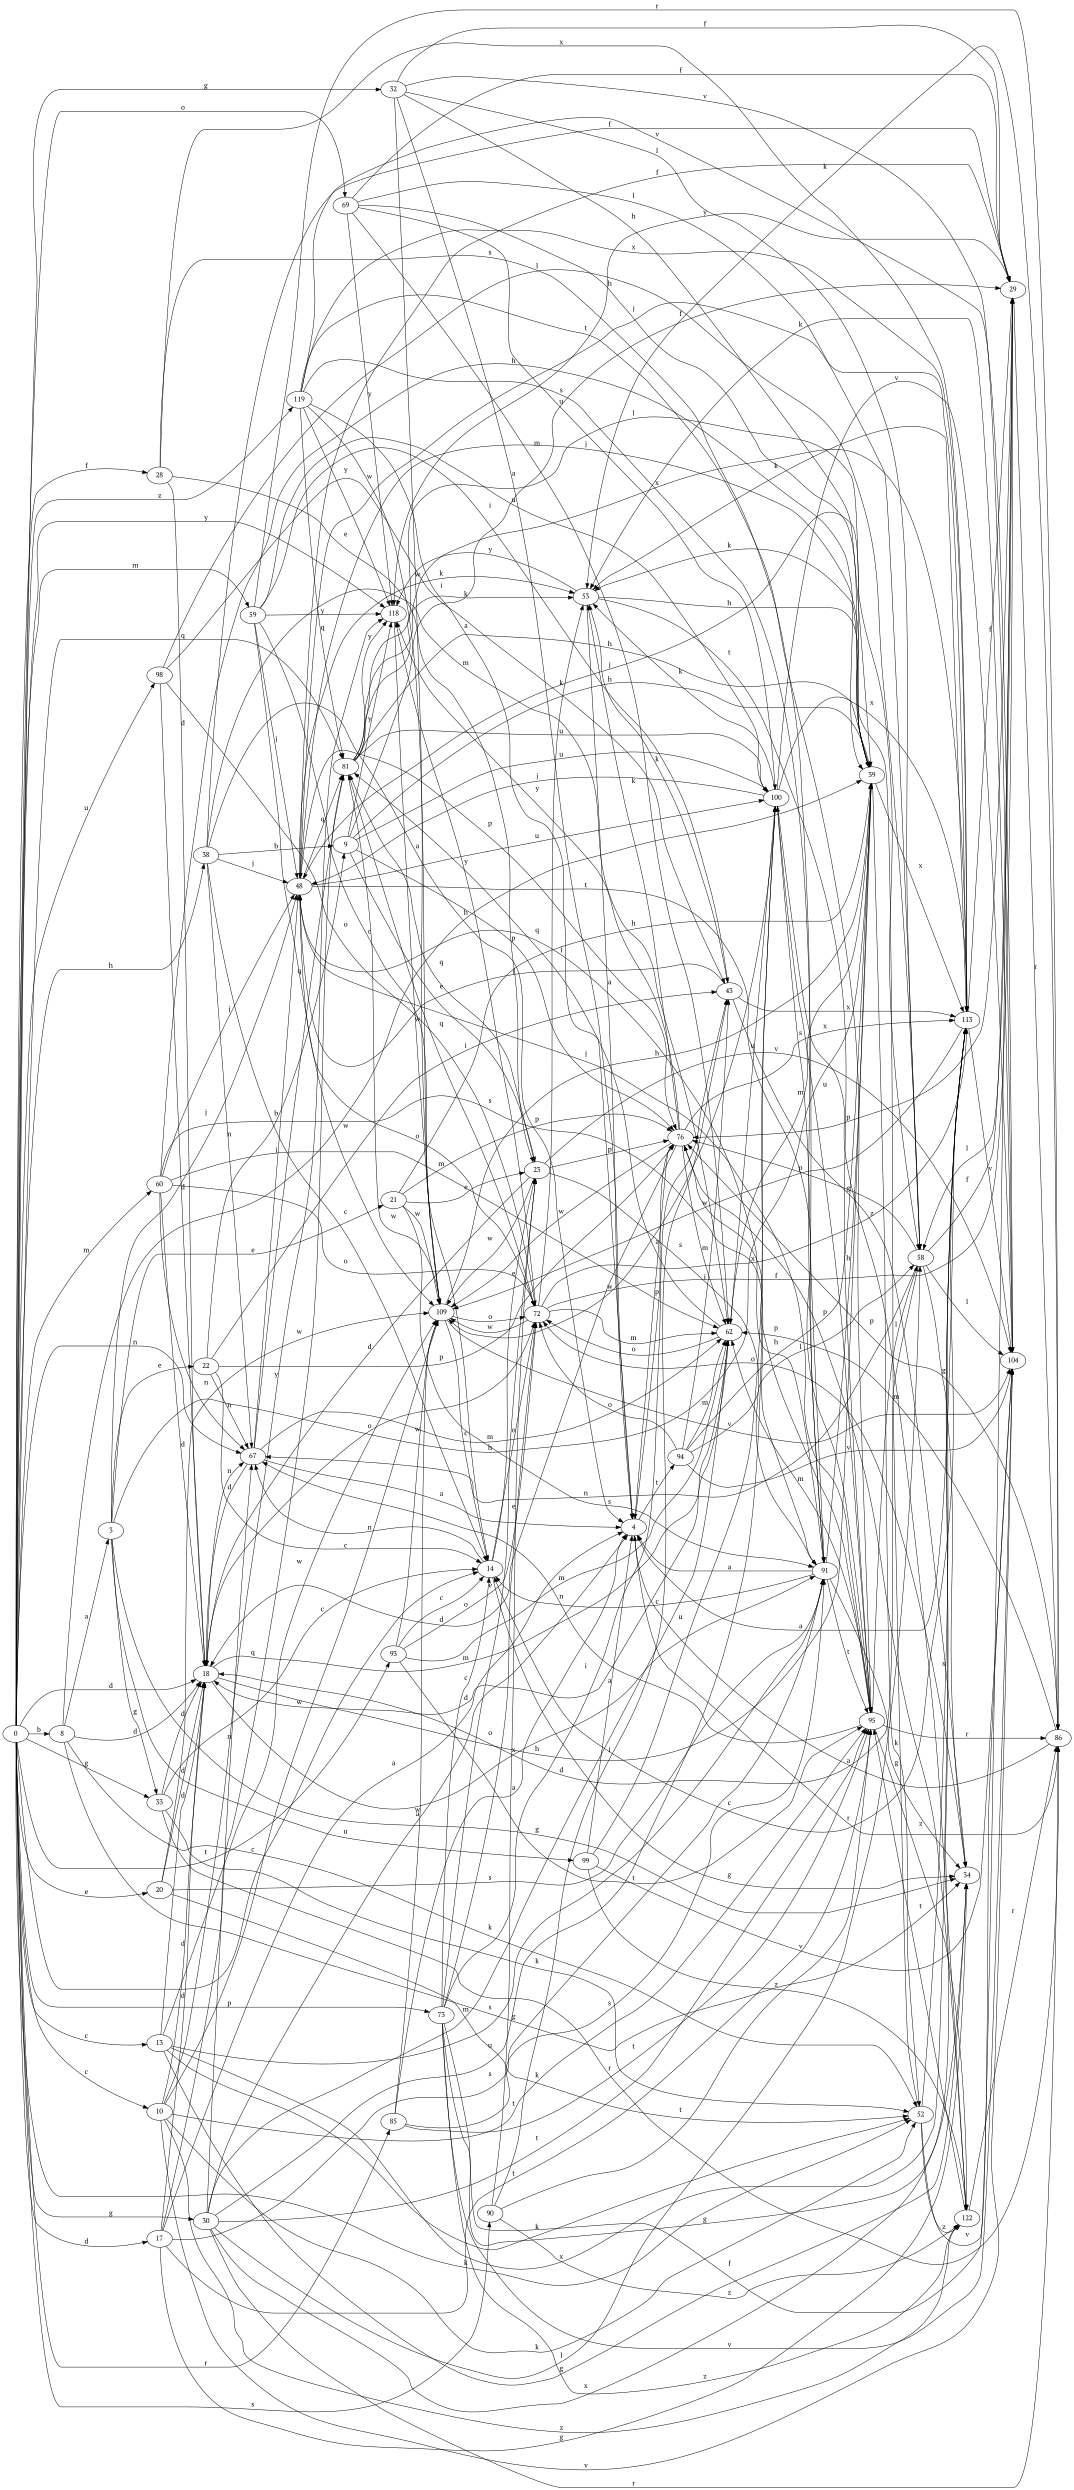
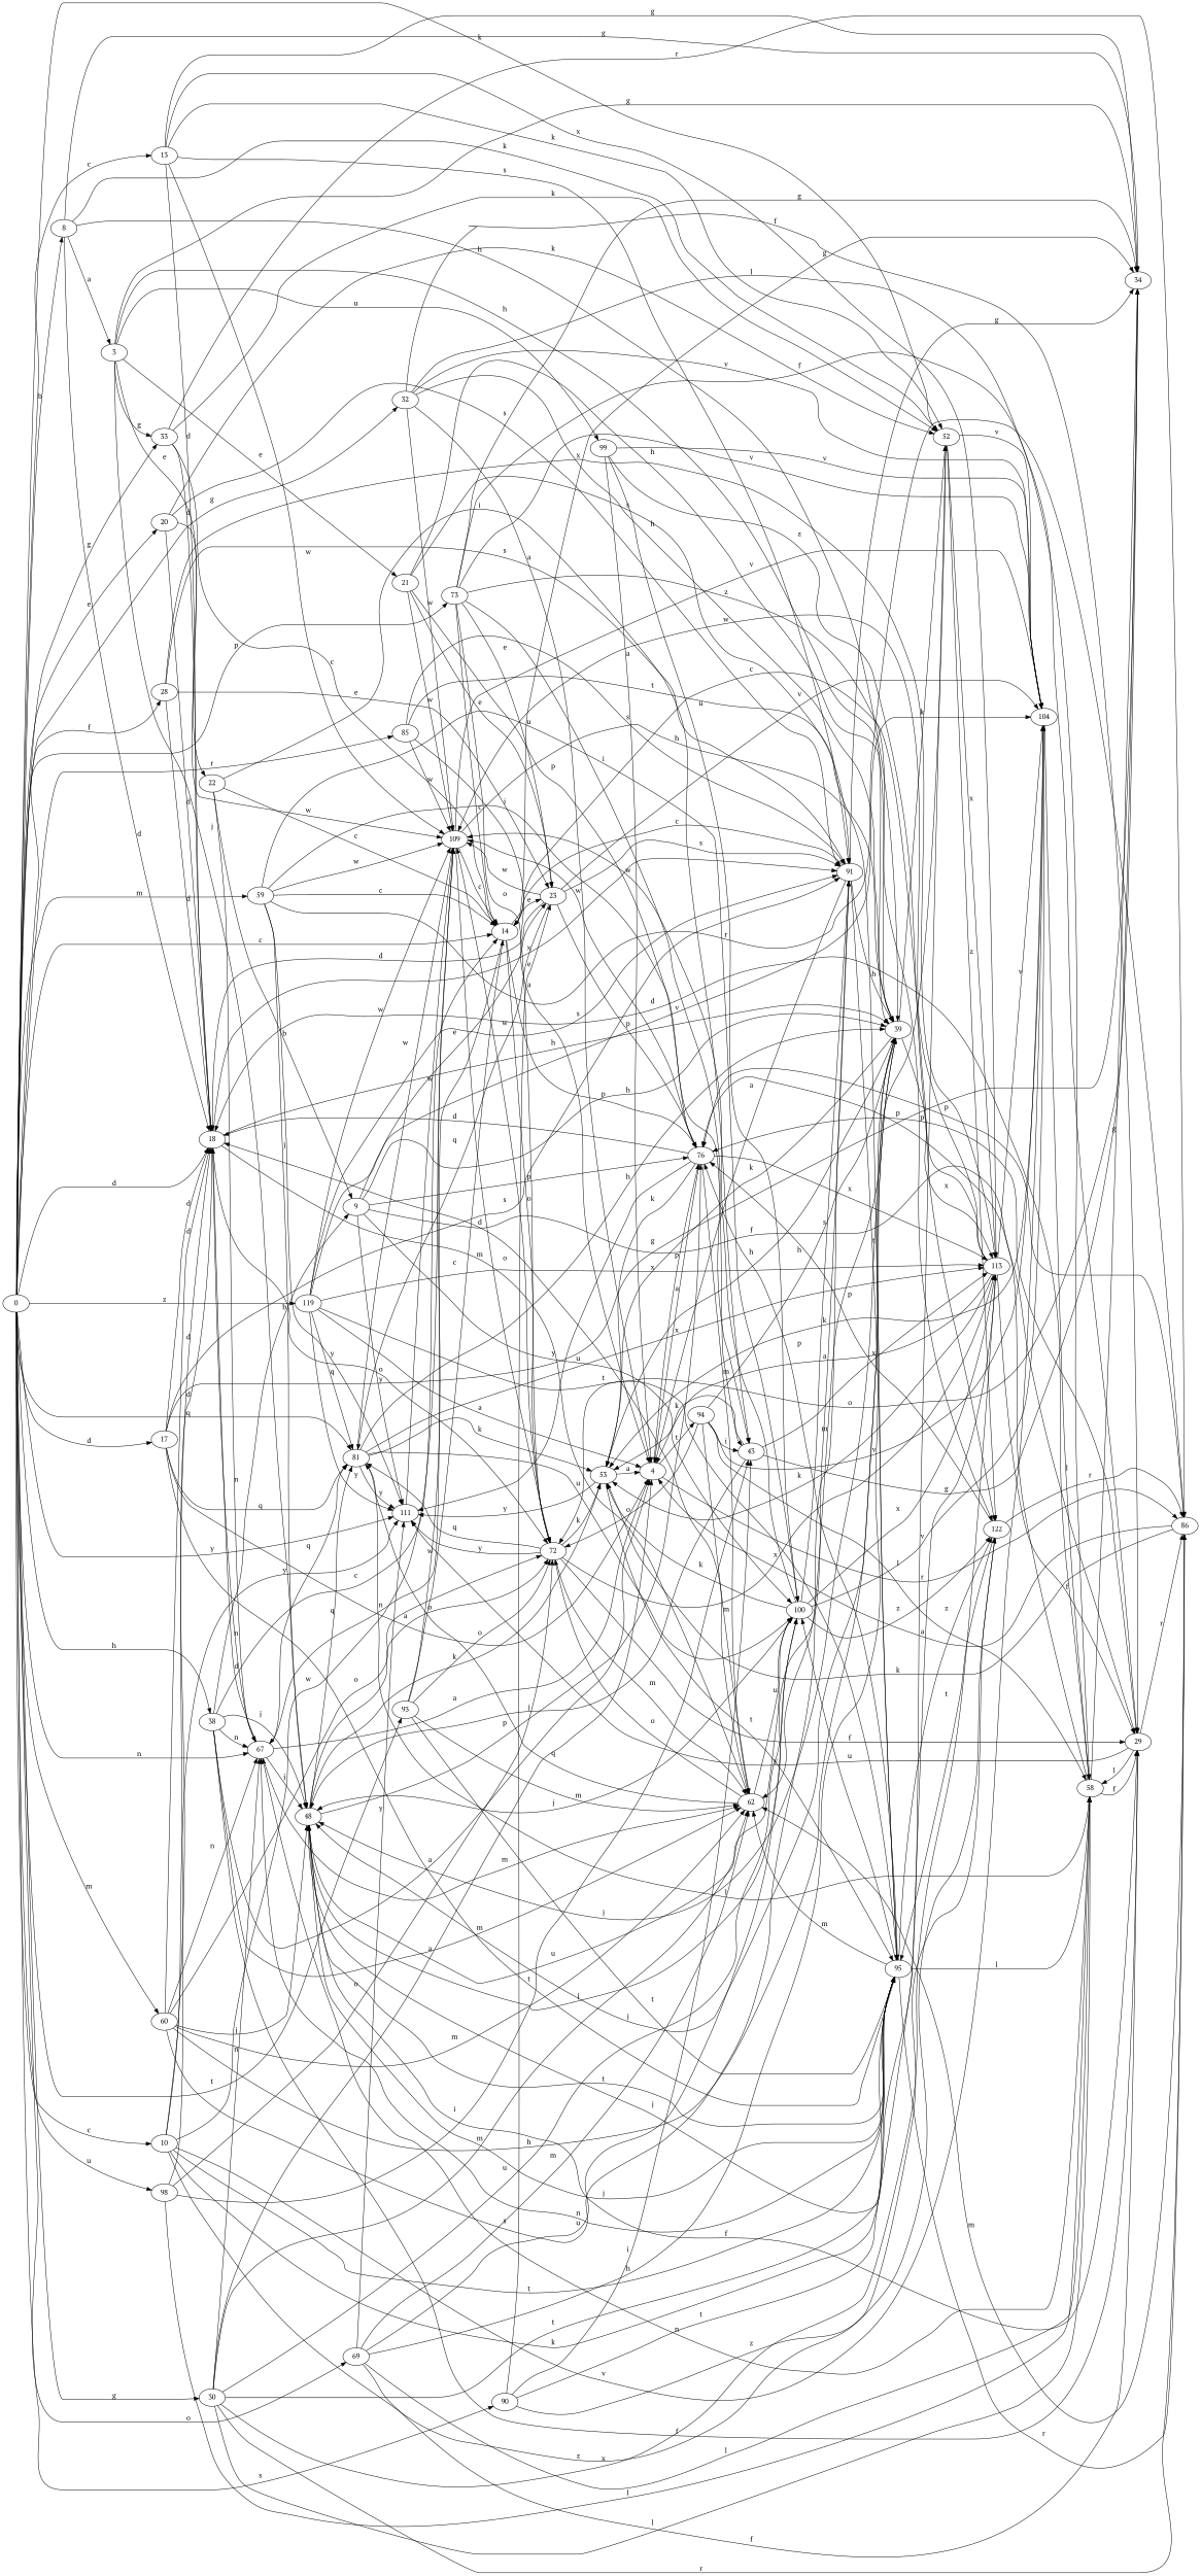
  strict digraph {
    fontname="PT Serif"
    rankdir=LR
    node [fontname="PT Serif"]
    edge [fontname="PT Serif"]
    0
    8
    10
    13
    14
    17
    18
    20
    28
    30
    32
    33
    38
    52
    59
    60
    67
    69
    73
    81
    85
    90
    93
    98
-   118
+   118 [label=111]
    119
    3
    34
    39
    95
    104
    109
    122
    113
    91
    76
    23
    72
    4
    62
    86
    100
    58
    29
    48
    9
    43
    53
    21
    22
    99
    94
    0 -> 8 [label=b]
    0 -> 10 [label=c]
    0 -> 13 [label=c]
    0 -> 14 [label=c]
    0 -> 17 [label=d]
    0 -> 18 [label=d]
    0 -> 20 [label=e]
    0 -> 28 [label=f]
    0 -> 30 [label=g]
    0 -> 32 [label=g]
    0 -> 33 [label=g]
    0 -> 38 [label=h]
    0 -> 52 [label=k]
    0 -> 59 [label=m]
    0 -> 60 [label=m]
    0 -> 67 [label=n]
    0 -> 69 [label=o]
    0 -> 73 [label=p]
    0 -> 81 [label=q]
    0 -> 85 [label=r]
    0 -> 90 [label=s]
    0 -> 93 [label=t]
    0 -> 98 [label=u]
    0 -> 118 [label=y]
    0 -> 119 [label=z]
    8 -> 18 [label=d]
    8 -> 52 [label=k]
    8 -> 3 [label=a]
    8 -> 34 [label=g]
    8 -> 39 [label=h]
    10 -> 18 [label=d]
    10 -> 52 [label=k]
    10 -> 118 [label=y]
    10 -> 95 [label=t]
    10 -> 104 [label=v]
    10 -> 109 [label=w]
    10 -> 122 [label=z]
    13 -> 18 [label=d]
    13 -> 52 [label=k]
    13 -> 34 [label=g]
    13 -> 109 [label=w]
    13 -> 113 [label=x]
    13 -> 91 [label=s]
    14 -> 67 [label=n]
    14 -> 34 [label=g]
-   22 -> 76 [label=p]
+   14 -> 76 [label=p]
    14 -> 23 [label=e]
    14 -> 72 [label=o]
    17 -> 18 [label=d]
    17 -> 81 [label=q]
    17 -> 34 [label=g]
    17 -> 95 [label=t]
    17 -> 91 [label=s]
    17 -> 4 [label=a]
    18 -> 67 [label=n]
    18 -> 39 [label=h]
    18 -> 91 [label=x]
    18 -> 72 [label=o]
    18 -> 62 [label=m]
    20 -> 18 [label=d]
    20 -> 52 [label=k]
    20 -> 109 [label=w]
    20 -> 91 [label=s]
    28 -> 18 [label=d]
    28 -> 113 [label=x]
    28 -> 91 [label=s]
    28 -> 23 [label=e]
    30 -> 67 [label=n]
    30 -> 95 [label=t]
    30 -> 113 [label=x]
    30 -> 4 [label=a]
    30 -> 62 [label=m]
    30 -> 86 [label=r]
    30 -> 100 [label=u]
    30 -> 58 [label=l]
    32 -> 39 [label=h]
    32 -> 104 [label=v]
    32 -> 109 [label=w]
    32 -> 4 [label=a]
    32 -> 58 [label=l]
    32 -> 29 [label=f]
    33 -> 14 [label=c]
    33 -> 18 [label=d]
    33 -> 52 [label=k]
    33 -> 86 [label=r]
    38 -> 14 [label=c]
    38 -> 67 [label=n]
    38 -> 4 [label=a]
    38 -> 62 [label=m]
    38 -> 29 [label=f]
    38 -> 48 [label=j]
    38 -> 9 [label=b]
    52 -> 104 [label=v]
    52 -> 122 [label=z]
    52 -> 113 [label=x]
    52 -> 48 [label=j]
    59 -> 14 [label=c]
    59 -> 118 [label=y]
    59 -> 109 [label=w]
    59 -> 86 [label=r]
    59 -> 100 [label=u]
    59 -> 48 [label=j]
    59 -> 43 [label=i]
    60 -> 18 [label=d]
    60 -> 67 [label=n]
    60 -> 39 [label=h]
    60 -> 91 [label=s]
    60 -> 72 [label=o]
    60 -> 62 [label=m]
    60 -> 48 [label=j]
    67 -> 18 [label=d]
    67 -> 81 [label=q]
    67 -> 4 [label=a]
    67 -> 62 [label=m]
    67 -> 48 [label=j]
    69 -> 118 [label=y]
    69 -> 39 [label=h]
    69 -> 62 [label=m]
    69 -> 100 [label=u]
    69 -> 58 [label=l]
    69 -> 29 [label=f]
    73 -> 14 [label=c]
    73 -> 34 [label=g]
    73 -> 104 [label=v]
    73 -> 122 [label=z]
    73 -> 23 [label=e]
    73 -> 72 [label=o]
    73 -> 29 [label=f]
    73 -> 43 [label=i]
    81 -> 118 [label=y]
    81 -> 39 [label=h]
    81 -> 109 [label=w]
    81 -> 113 [label=x]
    81 -> 100 [label=u]
    81 -> 58 [label=l]
    81 -> 53 [label=k]
    85 -> 95 [label=t]
    85 -> 109 [label=w]
    85 -> 91 [label=s]
    85 -> 4 [label=a]
    90 -> 95 [label=t]
    90 -> 122 [label=z]
    90 -> 23 [label=e]
    90 -> 43 [label=i]
    93 -> 14 [label=c]
    93 -> 95 [label=t]
    93 -> 109 [label=w]
    93 -> 72 [label=o]
    93 -> 62 [label=m]
    98 -> 18 [label=d]
    98 -> 72 [label=o]
    98 -> 58 [label=l]
    98 -> 43 [label=i]
    118 -> 109 [label=w]
    119 -> 81 [label=q]
    119 -> 118 [label=y]
    119 -> 95 [label=t]
    119 -> 104 [label=v]
    119 -> 109 [label=w]
    119 -> 113 [label=x]
    119 -> 91 [label=s]
    119 -> 4 [label=a]
    3 -> 33 [label=g]
    3 -> 34 [label=g]
    3 -> 39 [label=h]
    3 -> 48 [label=j]
    3 -> 21 [label=e]
    3 -> 22 [label=e]
    3 -> 99 [label=u]
    34 -> 72 [label=o]
    39 -> 52 [label=k]
    39 -> 113 [label=x]
    39 -> 62 [label=m]
    39 -> 48 [label=j]
    39 -> 53 [label=k]
    95 -> 67 [label=n]
    95 -> 122 [label=z]
    95 -> 76 [label=p]
    95 -> 62 [label=m]
    95 -> 86 [label=r]
    95 -> 100 [label=u]
    95 -> 58 [label=l]
    95 -> 48 [label=j]
-   58 -> 104 [label=l]
+   104 -> 58 [label=l]
    104 -> 53 [label=k]
    109 -> 14 [label=c]
    109 -> 39 [label=h]
    109 -> 104 [label=v]
    109 -> 72 [label=o]
    122 -> 95 [label=t]
    122 -> 76 [label=p]
    122 -> 86 [label=r]
    113 -> 14 [label=c]
    113 -> 104 [label=v]
    113 -> 109 [label=w]
    113 -> 4 [label=a]
    113 -> 29 [label=f]
    113 -> 48 [label=j]
    113 -> 53 [label=k]
    91 -> 14 [label=c]
    91 -> 34 [label=g]
    91 -> 39 [label=h]
    91 -> 95 [label=t]
    91 -> 4 [label=a]
    91 -> 48 [label=j]
    76 -> 18 [label=d]
    76 -> 118 [label=y]
    76 -> 109 [label=w]
    76 -> 113 [label=x]
    76 -> 4 [label=a]
    76 -> 62 [label=m]
    76 -> 53 [label=k]
    23 -> 18 [label=d]
    23 -> 81 [label=q]
    23 -> 104 [label=v]
    23 -> 109 [label=w]
    23 -> 91 [label=s]
    23 -> 76 [label=p]
    72 -> 81 [label=q]
    72 -> 118 [label=y]
    72 -> 109 [label=w]
    72 -> 113 [label=x]
    72 -> 62 [label=m]
    72 -> 29 [label=f]
    72 -> 53 [label=k]
    4 -> 76 [label=p]
    4 -> 86 [label=r]
    4 -> 94 [label=t]
    62 -> 18 [label=d]
    62 -> 81 [label=q]
    62 -> 72 [label=o]
    62 -> 100 [label=u]
    86 -> 76 [label=p]
    86 -> 4 [label=a]
    86 -> 62 [label=m]
    86 -> 53 [label=k]
    100 -> 104 [label=v]
    100 -> 109 [label=w]
    100 -> 122 [label=z]
    100 -> 113 [label=x]
    100 -> 91 [label=s]
    100 -> 48 [label=j]
    100 -> 53 [label=k]
    58 -> 18 [label=d]
    58 -> 67 [label=n]
    58 -> 34 [label=g]
    58 -> 76 [label=p]
    58 -> 29 [label=f]
    29 -> 118 [label=y]
    29 -> 76 [label=p]
    29 -> 86 [label=r]
    29 -> 58 [label=l]
    48 -> 81 [label=q]
    48 -> 95 [label=t]
    48 -> 76 [label=p]
    48 -> 72 [label=o]
    48 -> 100 [label=u]
    48 -> 29 [label=f]
    48 -> 53 [label=k]
    9 -> 118 [label=y]
    9 -> 39 [label=h]
    9 -> 76 [label=p]
    9 -> 23 [label=e]
    9 -> 100 [label=u]
    9 -> 29 [label=f]
    43 -> 34 [label=g]
    43 -> 113 [label=x]
    43 -> 48 [label=j]
    43 -> 53 [label=k]
    53 -> 118 [label=y]
    53 -> 39 [label=h]
    53 -> 95 [label=t]
    53 -> 4 [label=a]
    21 -> 39 [label=h]
    21 -> 109 [label=w]
    21 -> 91 [label=s]
    21 -> 76 [label=p]
    21 -> 23 [label=e]
    22 -> 14 [label=c]
    22 -> 67 [label=n]
    22 -> 9 [label=b]
    22 -> 43 [label=i]
    99 -> 104 [label=v]
    99 -> 122 [label=z]
    99 -> 4 [label=a]
    99 -> 100 [label=u]
    94 -> 39 [label=h]
    94 -> 104 [label=v]
    94 -> 72 [label=o]
    94 -> 62 [label=m]
    94 -> 58 [label=l]
    94 -> 43 [label=i]
  }
